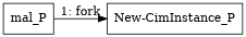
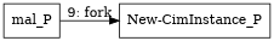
  digraph {
    engine=neato
    fixedsize=false
    fontsize=10
    nodesep=0.3
    rankdir=LR
    ranksep=0
    splines=true
    node [node_type=Process shape=box]
    mal_P
    "New-CimInstance_P"
-   mal_P -> "New-CimInstance_P" [label="1: fork"]
+   mal_P -> "New-CimInstance_P" [label="9: fork"]
  }
